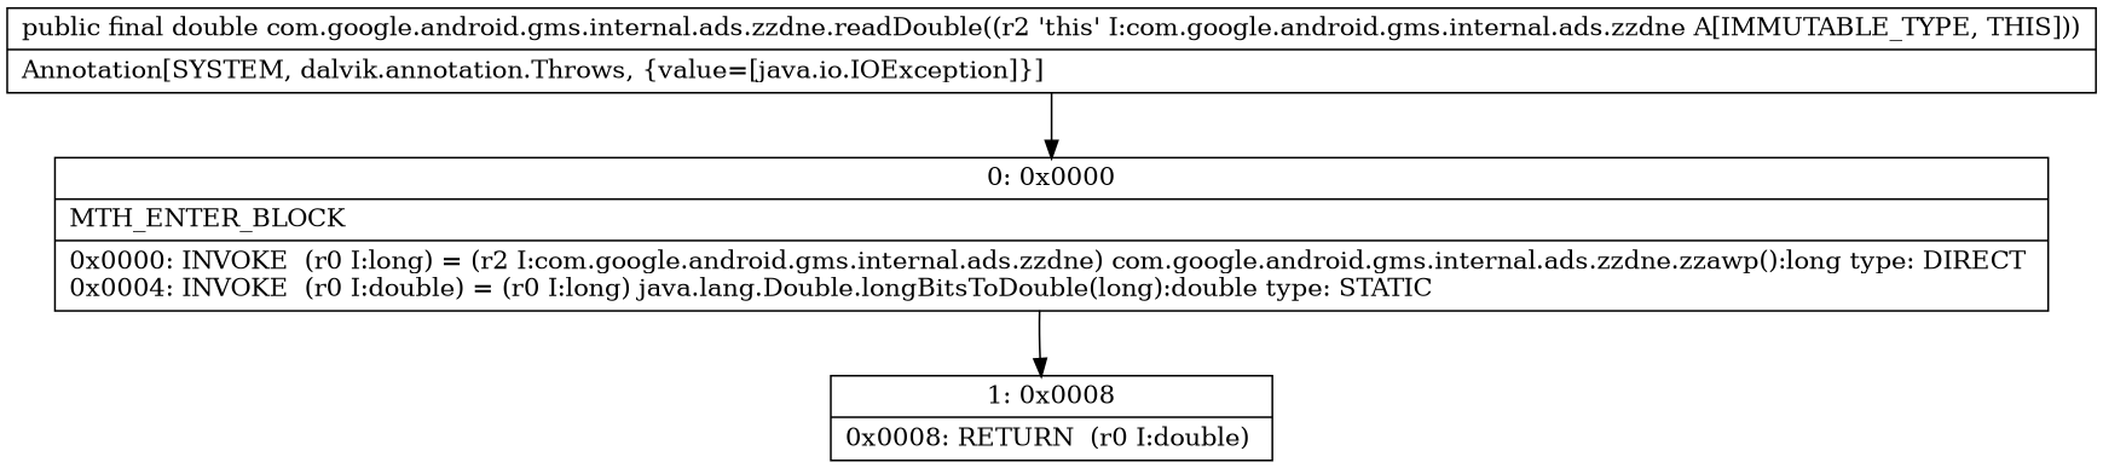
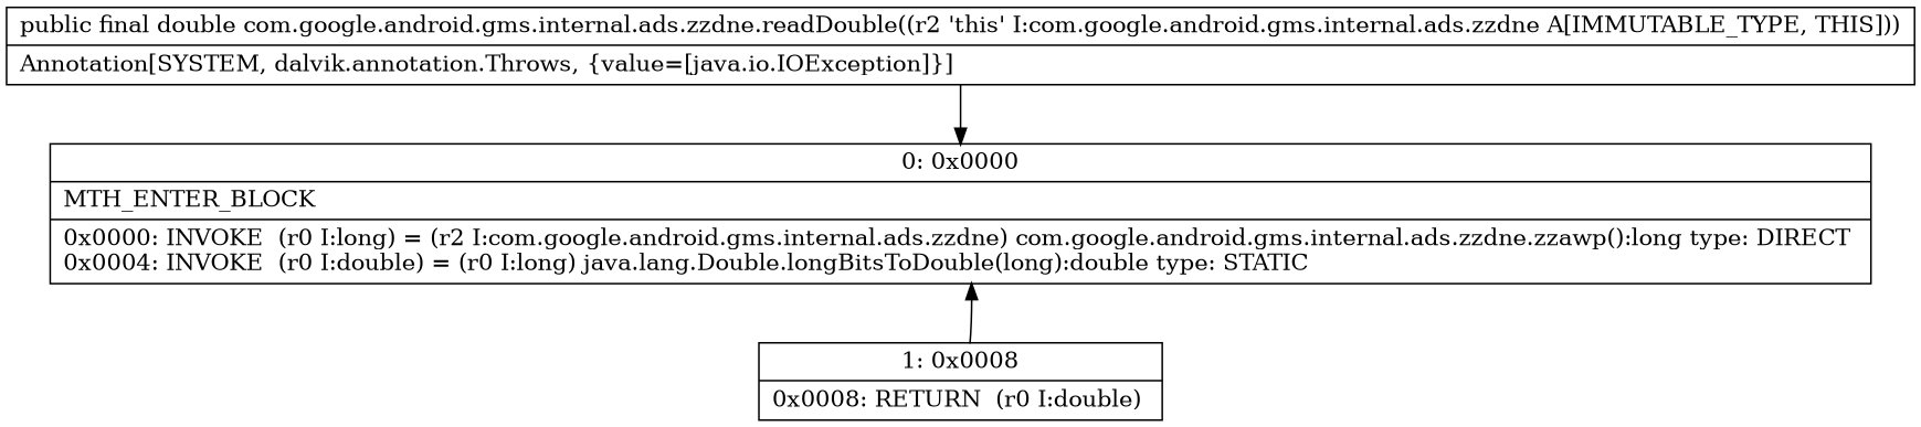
  digraph {
    node [shape=record]
    n1 [label="{0\:\ 0x0000|MTH_ENTER_BLOCK\l|0x0000: INVOKE  (r0 I:long) = (r2 I:com.google.android.gms.internal.ads.zzdne) com.google.android.gms.internal.ads.zzdne.zzawp():long type: DIRECT \l0x0004: INVOKE  (r0 I:double) = (r0 I:long) java.lang.Double.longBitsToDouble(long):double type: STATIC \l}"]
    n2 [label="{1\:\ 0x0008|0x0008: RETURN  (r0 I:double) \l}"]
    n3 [label="{public final double com.google.android.gms.internal.ads.zzdne.readDouble((r2 'this' I:com.google.android.gms.internal.ads.zzdne A[IMMUTABLE_TYPE, THIS]))  | Annotation[SYSTEM, dalvik.annotation.Throws, \{value=[java.io.IOException]\}]\l}"]
-   n1 -> n2
+   n2 -> n1
    n3 -> n1
  }
